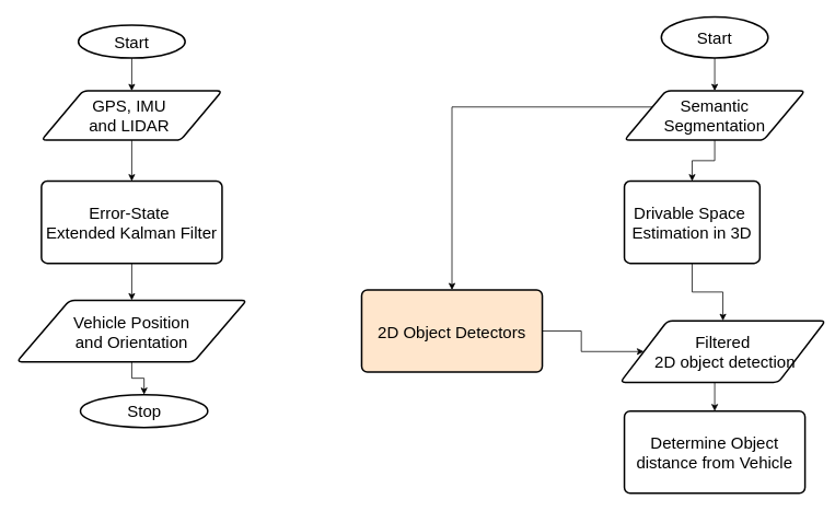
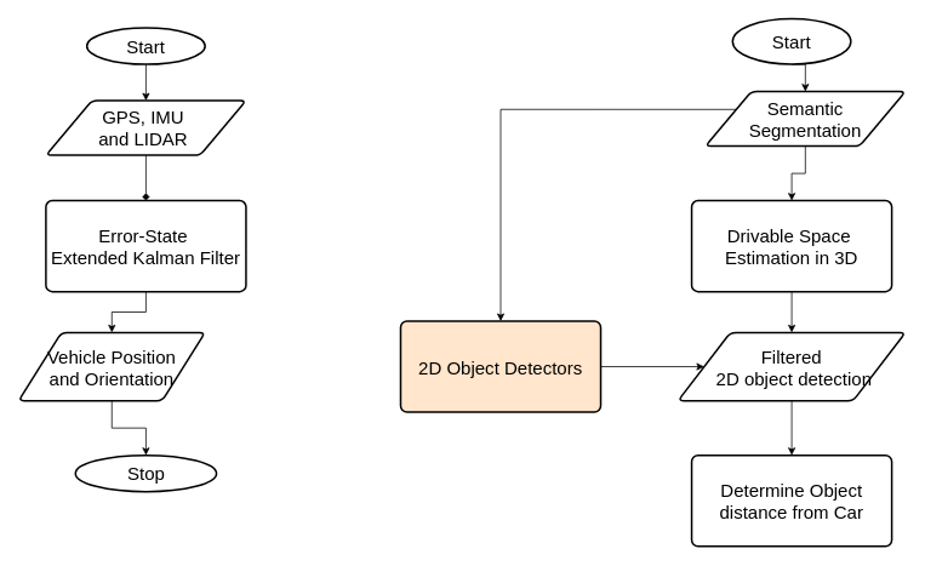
  <mxCell id="0" />
  <mxCell id="1" parent="0" />
  <mxCell id="2" style="edgeStyle=orthogonalEdgeStyle;rounded=0;orthogonalLoop=1;jettySize=auto;html=1;exitX=0.5;exitY=1;exitDx=0;exitDy=0;exitPerimeter=0;entryX=0.5;entryY=0;entryDx=0;entryDy=0;fontSize=20;" parent="1" source="3" target="5" edge="1"><mxGeometry relative="1" as="geometry" /></mxCell>
  <mxCell id="3" value="Start" style="strokeWidth=2;html=1;shape=mxgraph.flowchart.start_1;whiteSpace=wrap;fontSize=20;" parent="1" vertex="1"><mxGeometry x="95" y="30" width="130" height="40" as="geometry" /></mxCell>
- <mxCell id="4" style="edgeStyle=orthogonalEdgeStyle;rounded=0;orthogonalLoop=1;jettySize=auto;html=1;exitX=0.5;exitY=1;exitDx=0;exitDy=0;entryX=0.5;entryY=0;entryDx=0;entryDy=0;fontSize=20;" parent="1" source="5" target="7" edge="1"><mxGeometry relative="1" as="geometry" /></mxCell>
+ <mxCell id="4" style="edgeStyle=orthogonalEdgeStyle;rounded=0;orthogonalLoop=1;jettySize=auto;html=1;exitX=0.5;exitY=1;exitDx=0;exitDy=0;entryX=0.5;entryY=0;entryDx=0;entryDy=0;fontSize=20;endArrow=diamond;" parent="1" source="5" target="7" edge="1"><mxGeometry relative="1" as="geometry" /></mxCell>
  <mxCell id="5" value="GPS, IMU&amp;nbsp;&lt;br&gt;and LIDAR&amp;nbsp;" style="shape=parallelogram;html=1;strokeWidth=2;perimeter=parallelogramPerimeter;whiteSpace=wrap;rounded=1;arcSize=12;size=0.23;fontSize=20;" parent="1" vertex="1"><mxGeometry x="50" y="110" width="220" height="60" as="geometry" /></mxCell>
  <mxCell id="6" style="edgeStyle=orthogonalEdgeStyle;rounded=0;orthogonalLoop=1;jettySize=auto;html=1;exitX=0.5;exitY=1;exitDx=0;exitDy=0;entryX=0.5;entryY=0;entryDx=0;entryDy=0;fontSize=20;" parent="1" source="7" target="10" edge="1"><mxGeometry relative="1" as="geometry" /></mxCell>
  <mxCell id="7" value="Error-State&amp;nbsp;&lt;br style=&quot;font-size: 20px&quot;&gt;Extended Kalman Filter" style="rounded=1;whiteSpace=wrap;html=1;absoluteArcSize=1;arcSize=14;strokeWidth=2;fontSize=20;" parent="1" vertex="1"><mxGeometry x="50" y="220" width="220" height="100" as="geometry" /></mxCell>
- <mxCell id="8" value="Stop" style="strokeWidth=2;html=1;shape=mxgraph.flowchart.start_1;whiteSpace=wrap;fontSize=20;" parent="1" vertex="1"><mxGeometry x="97.5" y="480" width="155" height="40" as="geometry" /></mxCell>
+ <mxCell id="8" value="Stop" style="strokeWidth=2;html=1;shape=mxgraph.flowchart.start_1;whiteSpace=wrap;fontSize=20;" parent="1" vertex="1"><mxGeometry x="82.5" y="500" width="155" height="40" as="geometry" /></mxCell>
  <mxCell id="9" style="edgeStyle=orthogonalEdgeStyle;rounded=0;orthogonalLoop=1;jettySize=auto;html=1;exitX=0.5;exitY=1;exitDx=0;exitDy=0;entryX=0.5;entryY=0;entryDx=0;entryDy=0;entryPerimeter=0;fontSize=20;" parent="1" source="10" target="8" edge="1"><mxGeometry relative="1" as="geometry" /></mxCell>
- <mxCell id="10" value="Vehicle Position &lt;br style=&quot;font-size: 20px;&quot;&gt;and Orientation" style="shape=parallelogram;html=1;strokeWidth=2;perimeter=parallelogramPerimeter;whiteSpace=wrap;rounded=1;arcSize=12;size=0.23;fontSize=20;" parent="1" vertex="1"><mxGeometry x="20" y="365" width="280" height="75" as="geometry" /></mxCell>
+ <mxCell id="10" value="Vehicle Position &lt;br style=&quot;font-size: 20px;&quot;&gt;and Orientation" style="shape=parallelogram;html=1;strokeWidth=2;perimeter=parallelogramPerimeter;whiteSpace=wrap;rounded=1;arcSize=12;size=0.23;fontSize=20;" parent="1" vertex="1"><mxGeometry x="20" y="365" width="205" height="75" as="geometry" /></mxCell>
  <mxCell id="11" style="edgeStyle=orthogonalEdgeStyle;rounded=0;orthogonalLoop=1;jettySize=auto;html=1;exitX=0.5;exitY=1;exitDx=0;exitDy=0;exitPerimeter=0;entryX=0.5;entryY=0;entryDx=0;entryDy=0;fontSize=20;" parent="1" source="12" target="15" edge="1"><mxGeometry relative="1" as="geometry" /></mxCell>
  <mxCell id="12" value="Start" style="strokeWidth=2;html=1;shape=mxgraph.flowchart.start_1;whiteSpace=wrap;fontSize=20;" parent="1" vertex="1"><mxGeometry x="805" y="20" width="130" height="50" as="geometry" /></mxCell>
  <mxCell id="13" style="edgeStyle=orthogonalEdgeStyle;rounded=0;orthogonalLoop=1;jettySize=auto;html=1;exitX=0;exitY=0.25;exitDx=0;exitDy=0;entryX=0.5;entryY=0;entryDx=0;entryDy=0;fontSize=20;" parent="1" source="15" target="22" edge="1"><mxGeometry relative="1" as="geometry" /></mxCell>
  <mxCell id="14" style="edgeStyle=orthogonalEdgeStyle;rounded=0;orthogonalLoop=1;jettySize=auto;html=1;exitX=0.5;exitY=1;exitDx=0;exitDy=0;fontSize=20;" parent="1" source="15" target="17" edge="1"><mxGeometry relative="1" as="geometry" /></mxCell>
- <mxCell id="15" value="Semantic &lt;br style=&quot;font-size: 20px;&quot;&gt;Segmentation" style="shape=parallelogram;html=1;strokeWidth=2;perimeter=parallelogramPerimeter;whiteSpace=wrap;rounded=1;arcSize=12;size=0.23;fontSize=20;" parent="1" vertex="1"><mxGeometry x="760" y="110" width="220" height="60" as="geometry" /></mxCell>
+ <mxCell id="15" value="Semantic &lt;br style=&quot;font-size: 20px;&quot;&gt;Segmentation" style="shape=parallelogram;html=1;strokeWidth=2;perimeter=parallelogramPerimeter;whiteSpace=wrap;rounded=1;arcSize=12;size=0.23;fontSize=20;" parent="1" vertex="1"><mxGeometry x="775" y="100" width="220" height="60" as="geometry" /></mxCell>
  <mxCell id="16" style="edgeStyle=orthogonalEdgeStyle;rounded=0;orthogonalLoop=1;jettySize=auto;html=1;exitX=0.5;exitY=1;exitDx=0;exitDy=0;entryX=0.5;entryY=0;entryDx=0;entryDy=0;fontSize=20;" parent="1" source="17" target="19" edge="1"><mxGeometry relative="1" as="geometry" /></mxCell>
- <mxCell id="17" value="Drivable Space&amp;nbsp;&lt;br style=&quot;font-size: 20px&quot;&gt;Estimation in 3D" style="rounded=1;whiteSpace=wrap;html=1;absoluteArcSize=1;arcSize=14;strokeWidth=2;fontSize=20;" parent="1" vertex="1"><mxGeometry x="760" y="220" width="165" height="100" as="geometry" /></mxCell>
+ <mxCell id="17" value="Drivable Space&amp;nbsp;&lt;br style=&quot;font-size: 20px&quot;&gt;Estimation in 3D" style="rounded=1;whiteSpace=wrap;html=1;absoluteArcSize=1;arcSize=14;strokeWidth=2;fontSize=20;" parent="1" vertex="1"><mxGeometry x="760" y="220" width="220" height="100" as="geometry" /></mxCell>
  <mxCell id="18" style="edgeStyle=orthogonalEdgeStyle;rounded=0;orthogonalLoop=1;jettySize=auto;html=1;exitX=0.5;exitY=1;exitDx=0;exitDy=0;entryX=0.5;entryY=0;entryDx=0;entryDy=0;fontSize=20;" parent="1" source="19" target="20" edge="1"><mxGeometry relative="1" as="geometry" /></mxCell>
- <mxCell id="19" value="Filtered&lt;br style=&quot;font-size: 20px;&quot;&gt;&amp;nbsp;2D object detection" style="shape=parallelogram;html=1;strokeWidth=2;perimeter=parallelogramPerimeter;whiteSpace=wrap;rounded=1;arcSize=12;size=0.23;fontSize=20;" parent="1" vertex="1"><mxGeometry x="755" y="390" width="250" height="75" as="geometry" /></mxCell>
- <mxCell id="20" value="Determine Object distance from Vehicle" style="rounded=1;whiteSpace=wrap;html=1;absoluteArcSize=1;arcSize=14;strokeWidth=2;fontSize=20;" parent="1" vertex="1"><mxGeometry x="760" y="500" width="220" height="100" as="geometry" /></mxCell>
+ <mxCell id="19" value="Filtered&lt;br style=&quot;font-size: 20px;&quot;&gt;&amp;nbsp;2D object detection" style="shape=parallelogram;html=1;strokeWidth=2;perimeter=parallelogramPerimeter;whiteSpace=wrap;rounded=1;arcSize=12;size=0.23;fontSize=20;" parent="1" vertex="1"><mxGeometry x="745" y="365" width="250" height="75" as="geometry" /></mxCell>
+ <mxCell id="20" value="Determine Object distance from Car" style="rounded=1;whiteSpace=wrap;html=1;absoluteArcSize=1;arcSize=14;strokeWidth=2;fontSize=20;" parent="1" vertex="1"><mxGeometry x="760" y="500" width="220" height="100" as="geometry" /></mxCell>
  <mxCell id="21" style="edgeStyle=orthogonalEdgeStyle;rounded=0;orthogonalLoop=1;jettySize=auto;html=1;exitX=1;exitY=0.5;exitDx=0;exitDy=0;entryX=0;entryY=0.5;entryDx=0;entryDy=0;fontSize=20;" parent="1" source="22" target="19" edge="1"><mxGeometry relative="1" as="geometry" /></mxCell>
  <mxCell id="22" value="2D Object Detectors" style="rounded=1;whiteSpace=wrap;html=1;absoluteArcSize=1;arcSize=14;strokeWidth=2;fontSize=20;fillColor=#ffe6cc;" parent="1" vertex="1"><mxGeometry x="440" y="352.5" width="220" height="100" as="geometry" /></mxCell>
